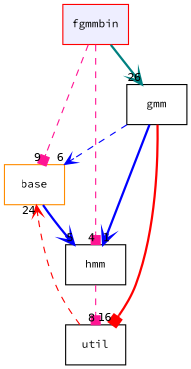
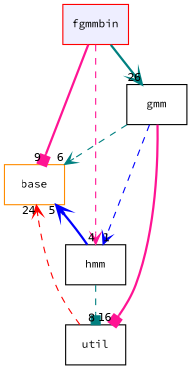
  digraph {
    compound=true
    fontname="Source Code Pro"
    node [color=black fontname="Source Code Pro" fontsize=10 shape=box]
    edge [arrowhead=vee color=teal fontname="Source Code Pro" labeldistance=1.5 labelfontname=Helvetica labelfontsize=10 style=bold]
    n1 [color=red fillcolor="#eeeeff" label=fgmmbin pencolor=black style=filled]
    n2 [color=darkorange label=base]
    n3 [label=hmm]
    n4 [label=gmm]
    n5 [label=util]
-   n1 -> n2 [arrowhead=box color=deeppink headlabel=9 style=dashed]
-   n1 -> n3 [arrowhead=box color=deeppink headlabel=4 style=dashed]
+   n1 -> n2 [arrowhead=box color=deeppink headlabel=9]
+   n1 -> n3 [color=deeppink headlabel=4 style=dashed]
    n1 -> n4 [headlabel=26]
-   n2 -> n3 [color=blue headlabel=5]
-   n3 -> n5 [arrowhead=box color=deeppink headlabel=8 style=dashed]
-   n4 -> n2 [color=blue headlabel=6 style=dashed]
-   n4 -> n3 [color=blue headlabel=1]
-   n4 -> n5 [arrowhead=box color=red headlabel=16]
+   n3 -> n2 [color=blue headlabel=5]
+   n3 -> n5 [arrowhead=box headlabel=8 style=dashed]
+   n4 -> n2 [headlabel=6 style=dashed]
+   n4 -> n3 [color=blue headlabel=1 style=dashed]
+   n4 -> n5 [arrowhead=box color=deeppink headlabel=16]
    n5 -> n2 [color=red headlabel=24 style=dashed]
  }
